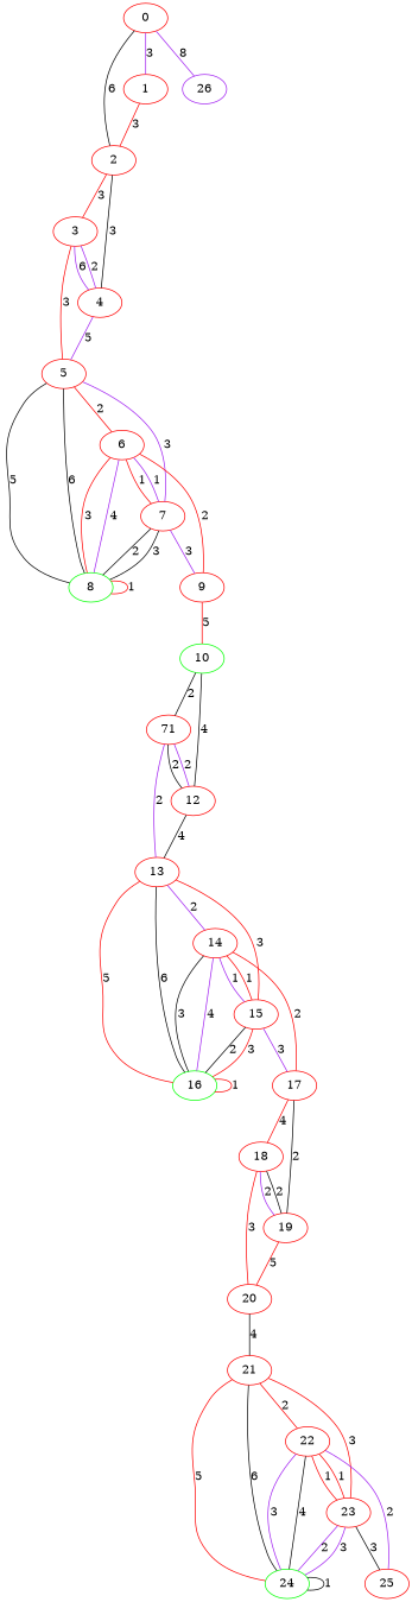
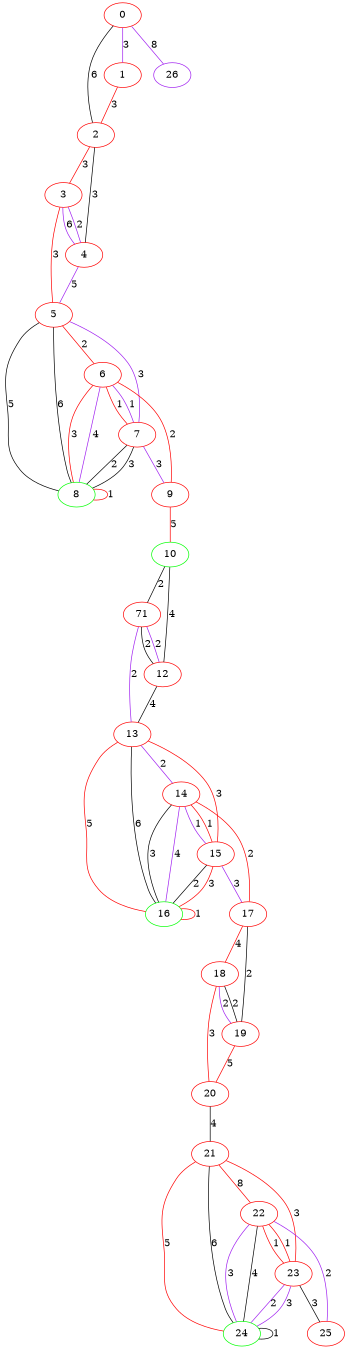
  graph {
    node [color=red weight=1]
    edge [color=red]
    0
    1
    2
    26 [color=purple weight=4]
    3
    4
    5
    6
    7
    8 [color=green weight=2]
    9
    10 [color=green]
    n13 [label=71]
    12
    13
    14
    15
    16 [color=green weight=2]
    17
    18
    19
    20
    21
    22
    23
    24 [color=green weight=2]
    25
    0 -- 1 [color=purple label=3]
    0 -- 2 [color=black label=6]
    0 -- 26 [color=purple label=8]
    1 -- 2 [label=3]
    2 -- 3 [label=3]
    2 -- 4 [color=black label=3]
    3 -- 4 [color=purple label=6]
    3 -- 4 [color=purple label=2]
    3 -- 5 [label=3]
    4 -- 5 [color=purple label=5]
    5 -- 6 [label=2]
    5 -- 7 [color=purple label=3]
    5 -- 8 [color=black label=5]
    5 -- 8 [color=black label=6]
    6 -- 7 [label=1]
    6 -- 7 [color=purple label=1]
    6 -- 8 [label=3]
    6 -- 8 [color=purple label=4]
    6 -- 9 [label=2]
    7 -- 8 [color=black label=2]
    7 -- 8 [color=black label=3]
    7 -- 9 [color=purple label=3]
    8 -- 8 [label=1]
    9 -- 10 [label=5]
    10 -- n13 [color=black label=2]
    10 -- 12 [color=black label=4]
    n13 -- 12 [color=black label=2]
    n13 -- 12 [color=purple label=2]
    n13 -- 13 [color=purple label=2]
    12 -- 13 [color=black label=4]
    13 -- 14 [color=purple label=2]
    13 -- 15 [label=3]
    13 -- 16 [label=5]
    13 -- 16 [color=black label=6]
    14 -- 15 [color=purple label=1]
    14 -- 15 [label=1]
    14 -- 16 [color=black label=3]
    14 -- 16 [color=purple label=4]
    14 -- 17 [label=2]
    15 -- 16 [color=black label=2]
    15 -- 16 [label=3]
    15 -- 17 [color=purple label=3]
    16 -- 16 [label=1]
    17 -- 18 [label=4]
    17 -- 19 [color=black label=2]
    18 -- 19 [color=purple label=2]
    18 -- 19 [color=black label=2]
    18 -- 20 [label=3]
    19 -- 20 [label=5]
    20 -- 21 [color=black label=4]
-   21 -- 22 [label=2]
+   21 -- 22 [label=8]
    21 -- 23 [label=3]
    21 -- 24 [label=5]
    21 -- 24 [color=black label=6]
    22 -- 23 [label=1]
    22 -- 23 [label=1]
    22 -- 24 [color=purple label=3]
    22 -- 24 [color=black label=4]
    22 -- 25 [color=purple label=2]
    23 -- 24 [color=purple label=2]
    23 -- 24 [color=purple label=3]
    23 -- 25 [color=black label=3]
    24 -- 24 [color=black label=1]
  }
